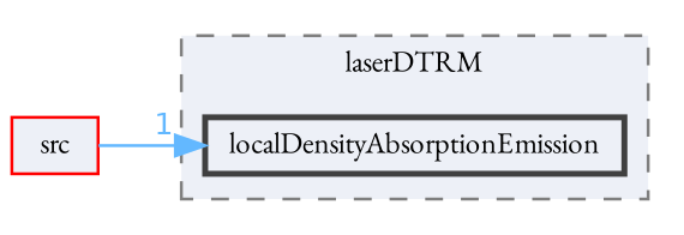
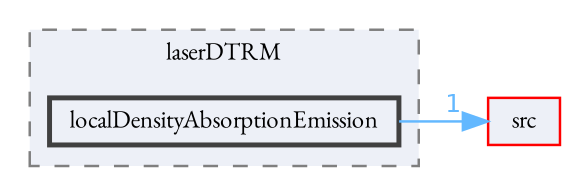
  digraph {
    compound=true
    rankdir=LR
    fontname="EB Garamond"
    node [fillcolor="#edf0f7" fontname="EB Garamond" fontsize=10 shape=box]
    n1 [color=grey25 height=0.2 label=localDensityAbsorptionEmission style="filled,bold" width=0.4]
    n2 [color=red height=0.2 label=src style=filled width=0.4]
    subgraph cluster_1 {
      bgcolor="#edf0f7"
      fontsize=10
      label=laserDTRM
      pencolor=grey50
      style="filled,dashed"
      n1
    }
-   n2 -> n1 [color=steelblue1 fontcolor=steelblue1 fontname="EB Garamond" fontsize=10 headlabel=1 labeldistance=1.5 labelfontname=Helvetica labelfontsize=10]
+   n1 -> n2 [color=steelblue1 fontcolor=steelblue1 fontname="EB Garamond" fontsize=10 headlabel=1 labeldistance=1.5 labelfontname=Helvetica labelfontsize=10]
  }
